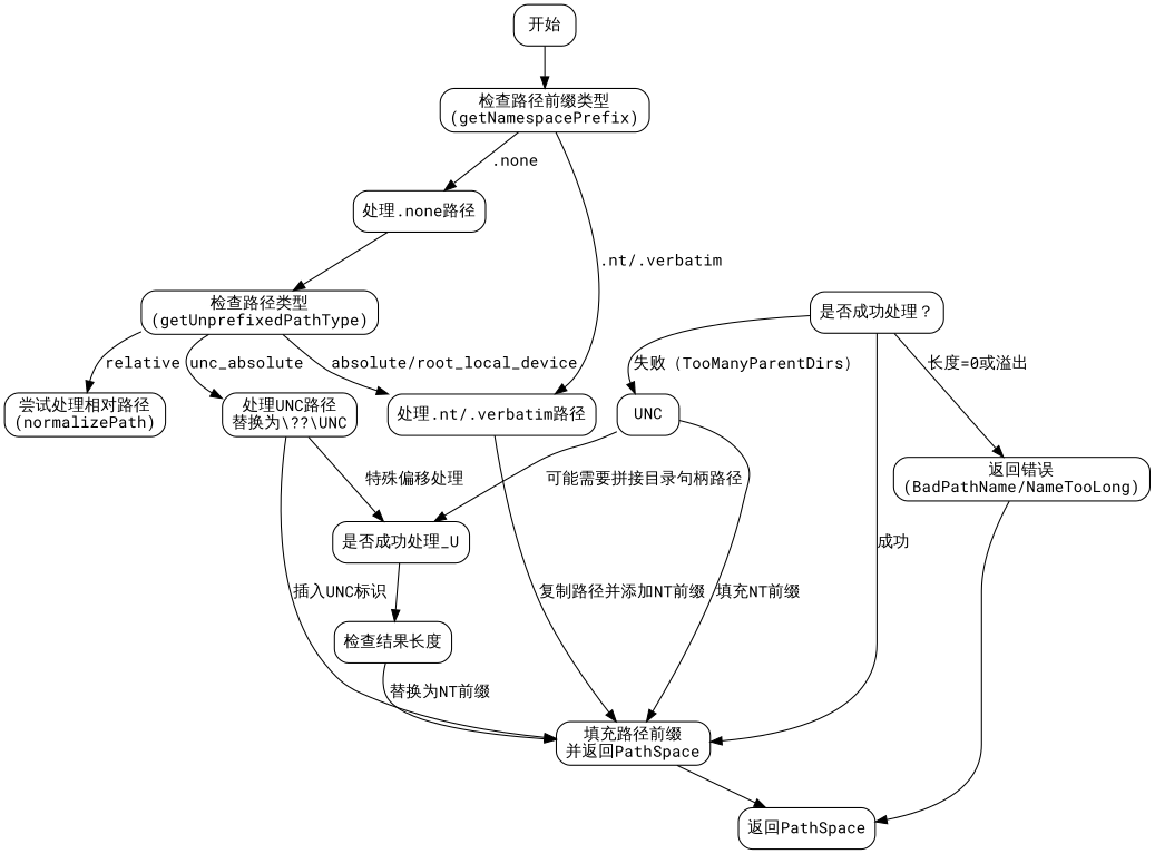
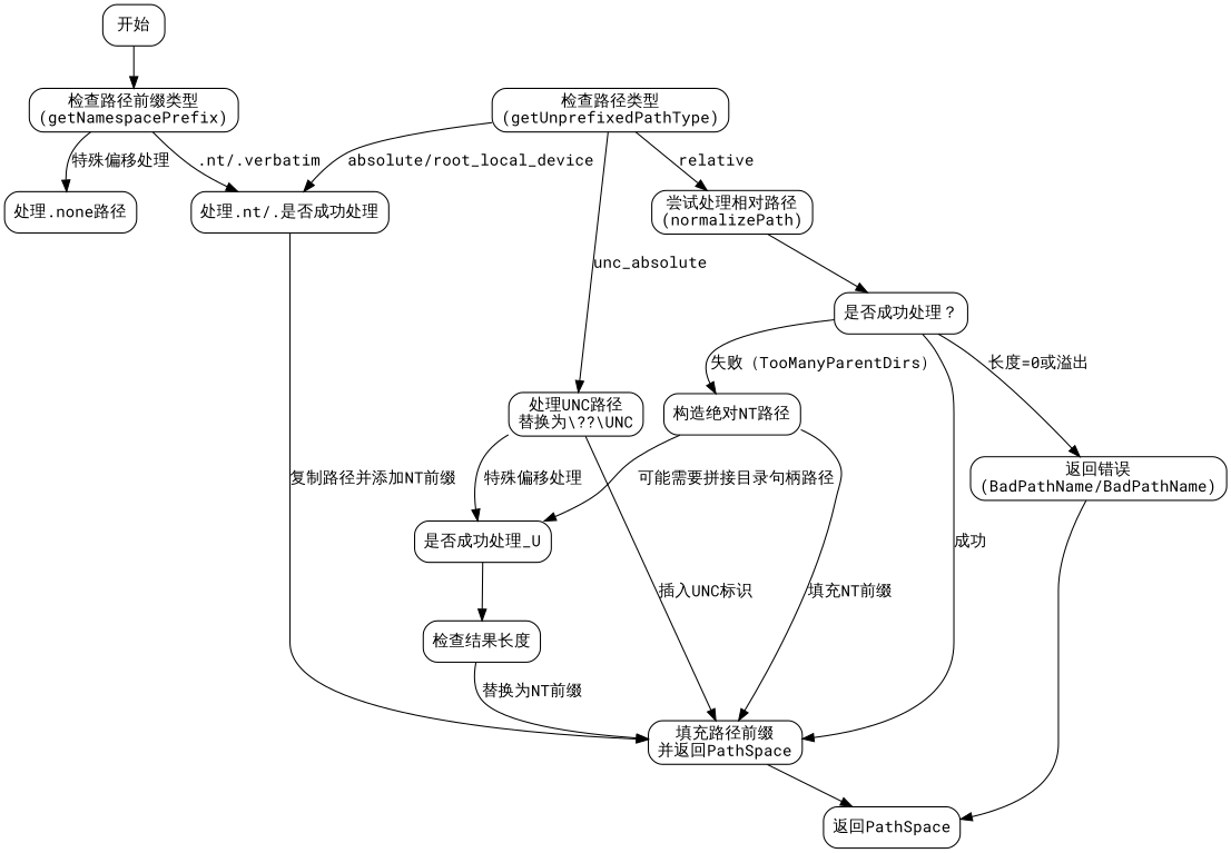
  digraph {
    fontname="Roboto Mono"
    node [fontname="Roboto Mono" shape=rectangle style=rounded]
    edge [fontname="Roboto Mono"]
    n1 [label="开始"]
    n2 [label="检查路径前缀类型\n(getNamespacePrefix)"]
-   n3 [label="处理.nt/.verbatim路径"]
+   n3 [label="处理.nt/.是否成功处理"]
    n4 [label="处理.none路径"]
    n5 [label="填充路径前缀\n并返回PathSpace"]
    n6 [label="检查路径类型\n(getUnprefixedPathType)"]
    n7 [label="返回PathSpace"]
    n8 [label="是否成功处理_U"]
    n9 [label="检查结果长度"]
    n10 [label="尝试处理相对路径\n(normalizePath)"]
    n11 [label="处理UNC路径\n替换为\\??\\UNC"]
    n12 [label="是否成功处理？"]
-   n13 [label=UNC]
-   n14 [label="返回错误\n(BadPathName/NameTooLong)"]
+   n13 [label="构造绝对NT路径"]
+   n14 [label="返回错误\n(BadPathName/BadPathName)"]
    n1 -> n2
    n2 -> n3 [label=".nt/.verbatim"]
-   n2 -> n4 [label=".none"]
+   n2 -> n4 [label="特殊偏移处理"]
    n3 -> n5 [label="复制路径并添加NT前缀"]
-   n4 -> n6
    n5 -> n7
    n6 -> n3 [label="absolute/root_local_device"]
    n6 -> n10 [label=relative]
    n6 -> n11 [label=unc_absolute]
    n8 -> n9
    n9 -> n5 [label="替换为NT前缀"]
+   n10 -> n12
    n11 -> n5 [label="插入UNC标识"]
    n11 -> n8 [label="特殊偏移处理"]
    n12 -> n5 [label="成功"]
    n12 -> n13 [label="失败（TooManyParentDirs）"]
    n12 -> n14 [label="长度=0或溢出"]
    n13 -> n5 [label="填充NT前缀"]
    n13 -> n8 [label="可能需要拼接目录句柄路径"]
    n14 -> n7
  }
